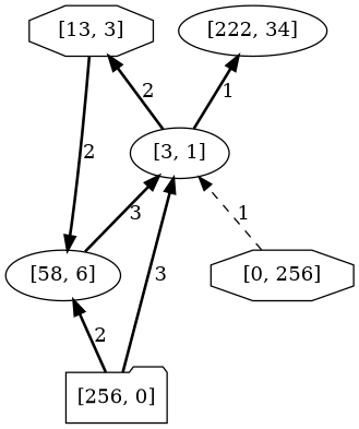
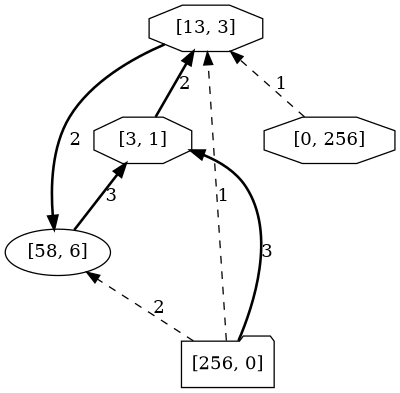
  digraph {
    ordering=out
    rankdir=BT
    node [shape=ellipse]
    edge [style=bold]
    n1 [label="[256, 0]" shape=folder]
    n2 [label="[58, 6]"]
    n3 [label="[13, 3]" shape=octagon]
-   n4 [label="[3, 1]"]
-   n5 [label="[222, 34]"]
+   n4 [label="[3, 1]" shape=octagon]
    n6 [label="[0, 256]" shape=octagon]
-   n1 -> n2 [label=2]
+   n1 -> n2 [label=2 style=dashed]
+   n1 -> n3 [label=1 style=dashed]
    n1 -> n4 [label=3]
    n2 -> n4 [label=3]
    n3 -> n2 [label=2]
    n4 -> n3 [label=2]
-   n4 -> n5 [label=1]
-   n6 -> n4 [label=1 style=dashed]
+   n6 -> n3 [label=1 style=dashed]
  }
